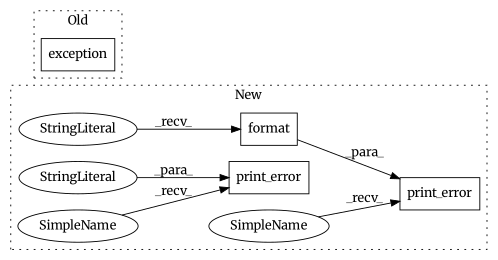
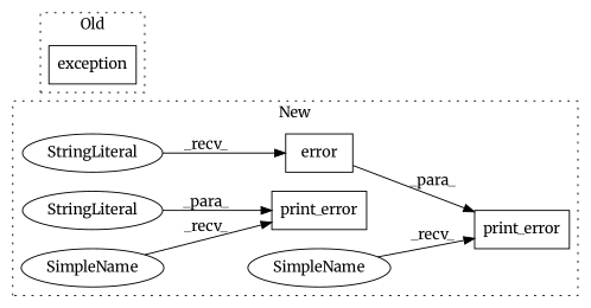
  digraph {
    rankdir=LR
    fontname=Merriweather
    node [a=32 l="12,1" shape=box fontname=Merriweather]
    edge [fontname=Merriweather]
    n1 [label=print_error s="4139,4182"]
-   n2 [l="7,1" label=format s="4173,4181"]
+   n2 [l="7,1" label=error s="4173,4181"]
    n3 [a=45 l=21 label=StringLiteral s=4151 shape=ellipse]
    n4 [label=print_error s="4077,4122"]
    n5 [a=45 l=33 label=StringLiteral s=4089 shape=ellipse]
    n6 [a=42 l=7 label=SimpleName s=4069 shape=ellipse]
    n7 [a=42 l=7 label=SimpleName s=4131 shape=ellipse]
    n8 [l="10,1" label=exception s="3425,3436"]
    subgraph cluster_1 {
      label=New
      style=dotted
      n1
      n2
      n3
      n4
      n5
      n6
      n7
    }
    subgraph cluster_2 {
      label=Old
      style=dotted
      n8
    }
    n2 -> n1 [label=_para_]
    n3 -> n2 [label=_recv_]
    n5 -> n4 [label=_para_]
    n6 -> n4 [label=_recv_]
    n7 -> n1 [label=_recv_]
  }
